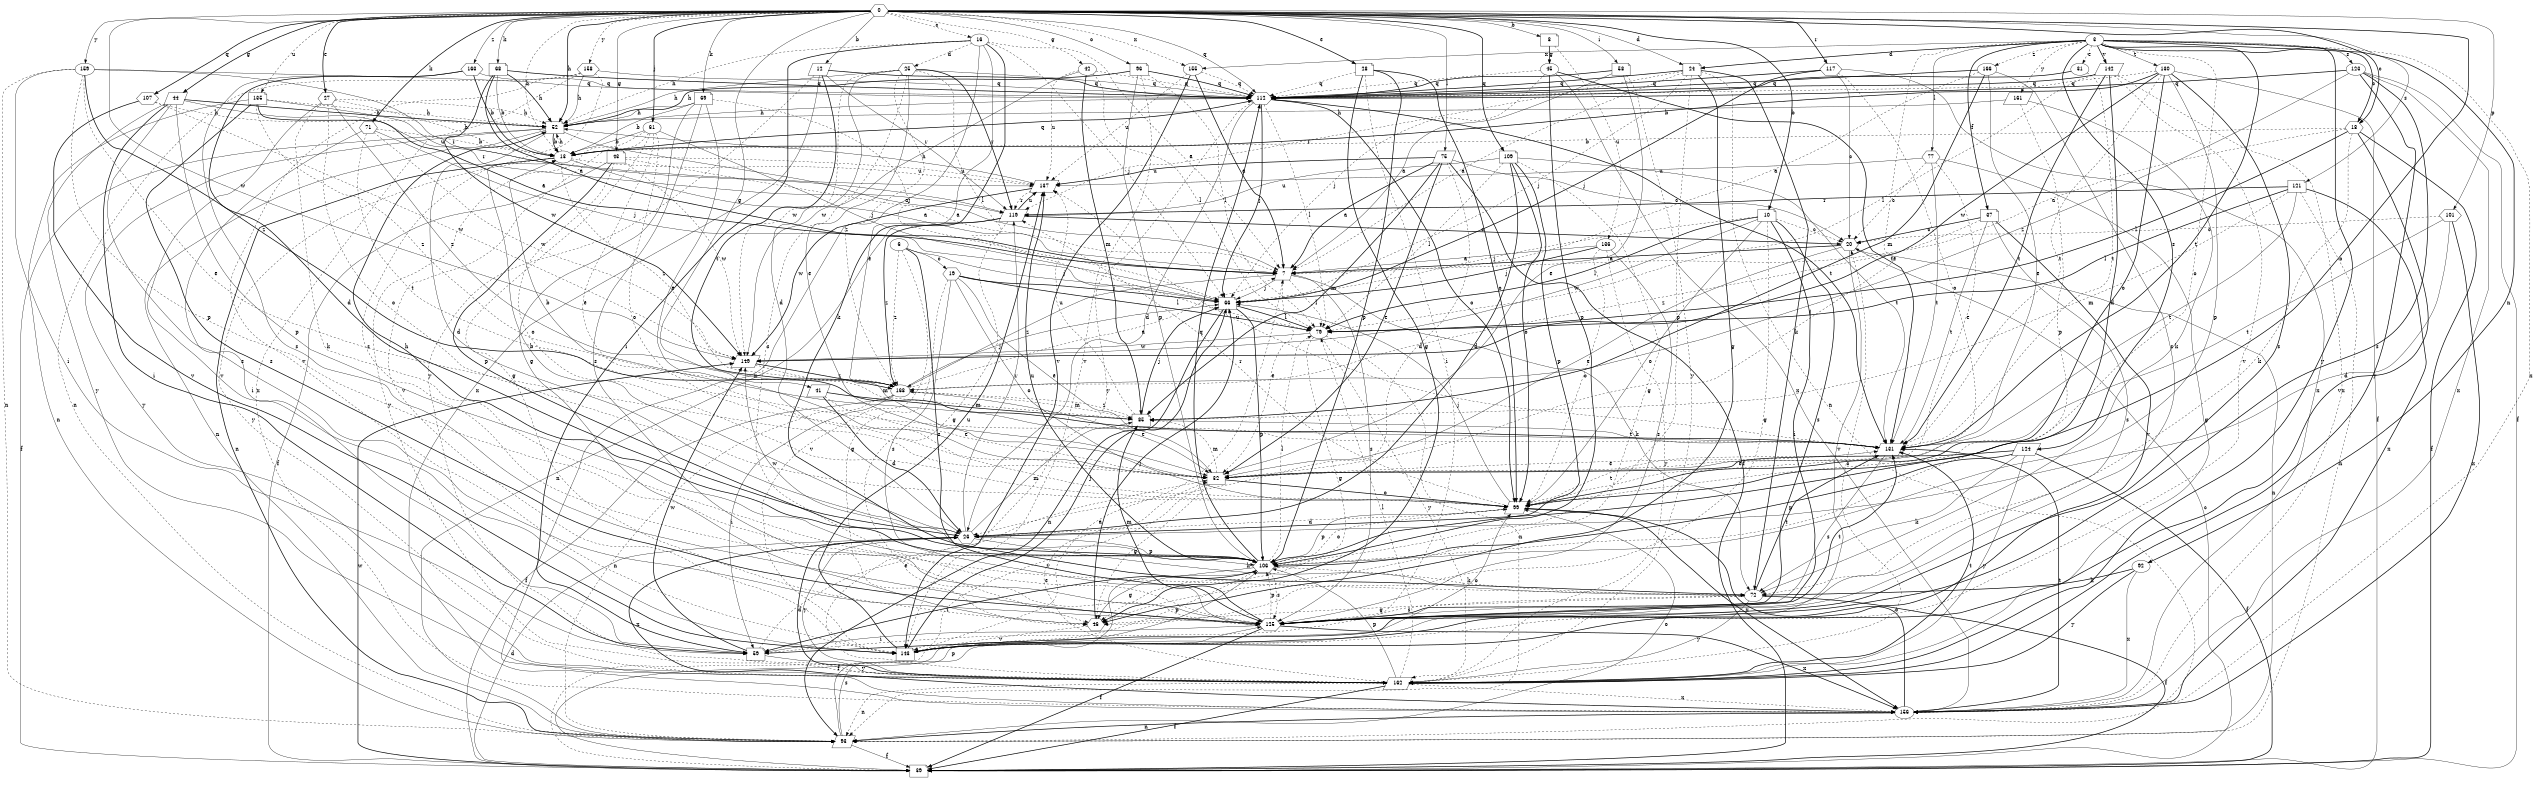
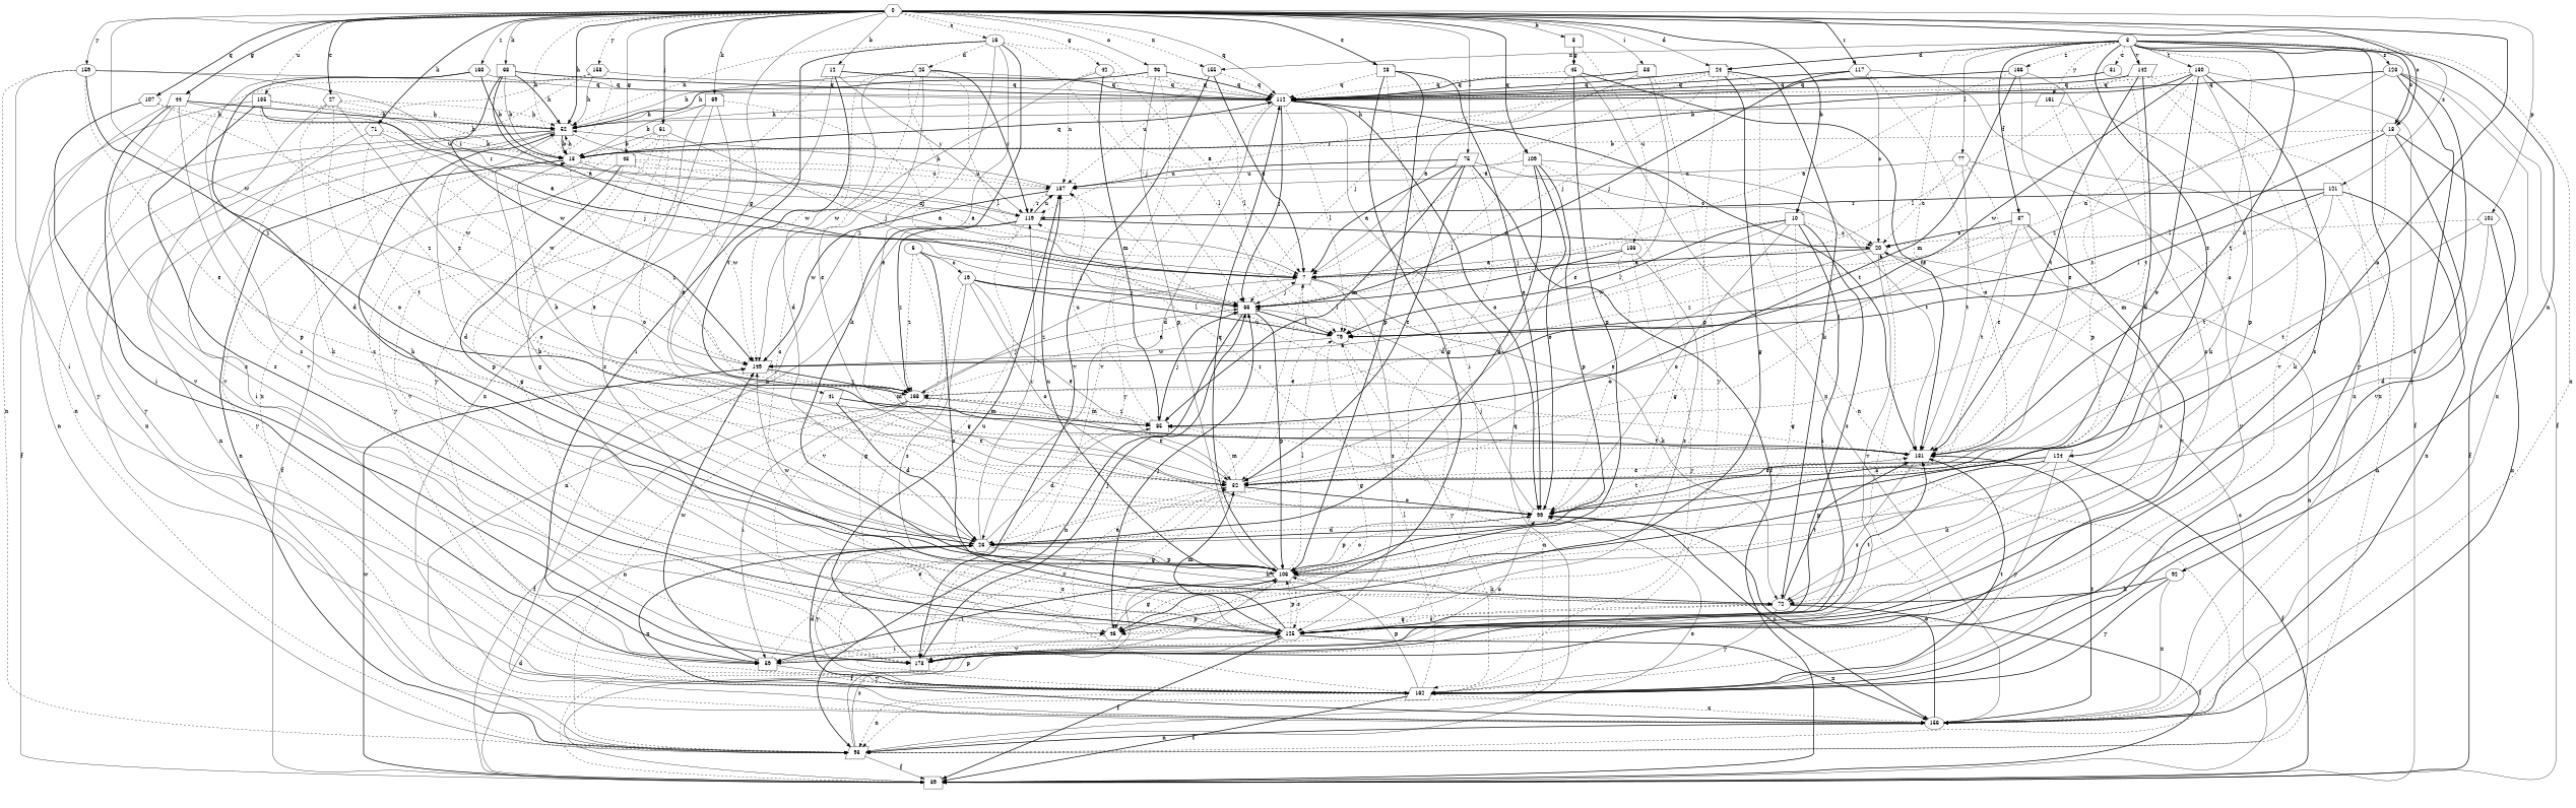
  strict digraph {
    node [shape=note]
    edge [style=solid]
    0 [shape=hexagon]
    8
    10
    12 [shape=parallelogram]
    13 [shape=ellipse]
    16 [shape=ellipse]
    18 [shape=hexagon]
    24
    27 [shape=hexagon]
    28
    41 [shape=parallelogram]
    42 [shape=ellipse]
    43
    44 [shape=parallelogram]
    52
    58
    61 [shape=ellipse]
    68
    69
    71 [shape=hexagon]
    75 [shape=parallelogram]
    96
    99 [shape=parallelogram]
    101 [shape=hexagon]
    107 [shape=hexagon]
    109
    112 [shape=hexagon]
    117 [shape=hexagon]
    121
    135
    149 [shape=parallelogram]
    155 [shape=ellipse]
    158 [shape=hexagon]
    159 [shape=ellipse]
    163 [shape=hexagon]
    45 [shape=ellipse]
    136 [shape=ellipse]
    66
    125 [shape=hexagon]
    79 [shape=ellipse]
    20 [shape=hexagon]
    46 [shape=hexagon]
    59
    131 [shape=parallelogram]
    156 [shape=ellipse]
    162 [shape=parallelogram]
    119 [shape=parallelogram]
    168 [shape=ellipse]
    7 [shape=parallelogram]
    93 [shape=parallelogram]
    137 [shape=parallelogram]
    32
    72 [shape=ellipse]
    25 [shape=hexagon]
-   143
+   143 [label=173]
    39
    106 [shape=hexagon]
    26 [shape=hexagon]
    85
    3 [shape=ellipse]
    31 [shape=ellipse]
    37
    77 [shape=hexagon]
    92 [shape=ellipse]
    123 [shape=ellipse]
    124 [shape=parallelogram]
    130 [shape=ellipse]
    142 [shape=parallelogram]
    161 [shape=parallelogram]
    166 [shape=ellipse]
    6 [shape=ellipse]
    19 [shape=hexagon]
    0 -> 8 [label=b]
    0 -> 10 [label=b style=bold]
    0 -> 12 [label=b]
    0 -> 13 [label=b style=dashed]
    0 -> 16 [label=c style=dashed]
    0 -> 18 [label=c style=bold]
    0 -> 24 [label=d]
    0 -> 27 [label=e style=bold]
    0 -> 28 [label=e style=bold]
    0 -> 41 [label=g]
    0 -> 42 [label=g style=dashed]
    0 -> 43 [label=g]
    0 -> 44 [label=g style=bold]
    0 -> 52 [label=h style=bold]
    0 -> 58 [label=i]
    0 -> 61 [label=j style=bold]
    0 -> 68 [label=k]
    0 -> 69 [label=k]
    0 -> 71 [label=k style=bold]
    0 -> 75 [label=l]
    0 -> 96 [label=o]
    0 -> 99 [label=o style=bold]
    0 -> 101 [label=p]
    0 -> 107 [label=q style=bold]
    0 -> 109 [label=q style=bold]
    0 -> 112 [label=q]
    0 -> 117 [label=r style=bold]
    0 -> 121 [label=s]
    0 -> 135 [label=u style=dashed]
    0 -> 149 [label=w]
    0 -> 155 [label=x style=dashed]
    0 -> 158 [label=y style=dashed]
    0 -> 159 [label=y]
    0 -> 163 [label=z]
    8 -> 45 [label=g style=bold]
    8 -> 136 [label=u style=dashed]
    10 -> 99 [label=o]
    10 -> 149 [label=w]
    10 -> 66 [label=j style=dashed]
    10 -> 125 [label=s style=bold]
    10 -> 79 [label=l style=bold]
    10 -> 20 [label=c style=dashed]
    10 -> 46 [label=g style=dashed]
    10 -> 59 [label=i style=bold]
    12 -> 112 [label=q style=bold]
    12 -> 131 [label=t style=bold]
    12 -> 156 [label=x]
    12 -> 162 [label=y style=dashed]
    12 -> 119 [label=r]
    13 -> 52 [label=h style=dashed]
    13 -> 112 [label=q style=bold]
    13 -> 162 [label=y style=dashed]
    13 -> 168 [label=z style=dashed]
    13 -> 7 [label=a]
    13 -> 93 [label=n style=bold]
    13 -> 137 [label=u style=dashed]
    16 -> 52 [label=h style=dashed]
    16 -> 66 [label=j style=dashed]
    16 -> 59 [label=i style=bold]
    16 -> 156 [label=x]
    16 -> 7 [label=a style=dashed]
    16 -> 32 [label=e]
    16 -> 72 [label=k style=bold]
    16 -> 25 [label=d style=dashed]
    18 -> 13 [label=b style=dashed]
    18 -> 79 [label=l style=bold]
    18 -> 7 [label=a style=dashed]
    18 -> 72 [label=k style=dashed]
    18 -> 143 [label=v style=bold]
    18 -> 39 [label=f style=bold]
    24 -> 112 [label=q style=bold]
    24 -> 66 [label=j style=dashed]
    24 -> 46 [label=g style=bold]
    24 -> 119 [label=r style=dashed]
    24 -> 7 [label=a style=dashed]
    24 -> 93 [label=n style=dashed]
    24 -> 72 [label=k style=bold]
    24 -> 106 [label=p style=dashed]
    27 -> 13 [label=b style=dashed]
    27 -> 52 [label=h style=dashed]
    27 -> 99 [label=o style=dashed]
    27 -> 168 [label=z]
    27 -> 72 [label=k style=dashed]
    27 -> 143 [label=v]
    28 -> 99 [label=o style=bold]
    28 -> 112 [label=q style=dashed]
    28 -> 46 [label=g style=bold]
    28 -> 59 [label=i style=dashed]
    28 -> 106 [label=p style=bold]
    41 -> 32 [label=e style=dashed]
    41 -> 26 [label=d style=bold]
    41 -> 85 [label=m style=bold]
    42 -> 112 [label=q style=dashed]
    42 -> 149 [label=w]
    42 -> 79 [label=l style=dashed]
    42 -> 137 [label=u style=dashed]
    42 -> 85 [label=m style=bold]
    43 -> 99 [label=o style=dashed]
    43 -> 149 [label=w style=dashed]
    43 -> 7 [label=a style=dashed]
    43 -> 137 [label=u style=dashed]
    43 -> 39 [label=f]
    43 -> 106 [label=p style=bold]
    44 -> 52 [label=h style=bold]
    44 -> 125 [label=s]
    44 -> 59 [label=i style=bold]
    44 -> 162 [label=y]
    44 -> 119 [label=r]
    44 -> 106 [label=p]
    52 -> 13 [label=b style=bold]
+   52 -> 156 [label=x]
    52 -> 162 [label=y]
    52 -> 7 [label=a]
    52 -> 93 [label=n]
    52 -> 39 [label=f]
    52 -> 26 [label=d]
    58 -> 112 [label=q style=bold]
    58 -> 162 [label=y style=dashed]
    58 -> 7 [label=a]
    58 -> 32 [label=e]
    61 -> 13 [label=b]
    61 -> 99 [label=o style=dashed]
    61 -> 66 [label=j]
    61 -> 46 [label=g style=dashed]
    61 -> 162 [label=y style=dashed]
    61 -> 32 [label=e style=dashed]
    61 -> 143 [label=v style=dashed]
    68 -> 13 [label=b]
    68 -> 52 [label=h style=bold]
    68 -> 112 [label=q style=bold]
    68 -> 149 [label=w style=bold]
    68 -> 7 [label=a style=bold]
    69 -> 13 [label=b]
    69 -> 52 [label=h]
    69 -> 66 [label=j style=dashed]
    69 -> 125 [label=s]
    69 -> 46 [label=g]
    69 -> 32 [label=e]
    71 -> 13 [label=b style=dashed]
    71 -> 149 [label=w style=dashed]
    71 -> 66 [label=j]
    71 -> 59 [label=i]
    71 -> 131 [label=t style=dashed]
    75 -> 20 [label=c]
    75 -> 7 [label=a style=bold]
    75 -> 137 [label=u style=bold]
    75 -> 32 [label=e style=bold]
    75 -> 39 [label=f style=bold]
    75 -> 26 [label=d style=dashed]
    75 -> 85 [label=m style=bold]
    96 -> 52 [label=h style=bold]
    96 -> 112 [label=q style=bold]
    96 -> 79 [label=l style=dashed]
    96 -> 143 [label=v style=dashed]
    96 -> 106 [label=p]
    99 -> 66 [label=j]
    99 -> 131 [label=t style=dashed]
    99 -> 156 [label=x style=bold]
    99 -> 119 [label=r style=dashed]
    99 -> 106 [label=p]
    99 -> 26 [label=d style=dashed]
    101 -> 20 [label=c style=dashed]
    101 -> 131 [label=t]
    101 -> 156 [label=x style=bold]
    101 -> 26 [label=d]
    107 -> 52 [label=h style=dashed]
    107 -> 149 [label=w style=dashed]
    107 -> 143 [label=v style=bold]
    109 -> 99 [label=o style=bold]
    109 -> 79 [label=l style=dashed]
    109 -> 46 [label=g style=dashed]
    109 -> 131 [label=t]
-   109 -> 119 [label=u]
+   109 -> 137 [label=u]
    109 -> 106 [label=p style=bold]
    109 -> 26 [label=d style=bold]
    112 -> 52 [label=h]
    112 -> 99 [label=o style=bold]
    112 -> 66 [label=j style=bold]
    112 -> 79 [label=l style=dashed]
    112 -> 131 [label=t style=bold]
    112 -> 162 [label=y style=dashed]
    112 -> 26 [label=d]
    117 -> 99 [label=o style=dashed]
    117 -> 112 [label=q style=bold]
    117 -> 66 [label=j style=bold]
    117 -> 20 [label=c]
    117 -> 156 [label=x]
    121 -> 79 [label=l style=bold]
    121 -> 131 [label=t]
    121 -> 156 [label=x style=bold]
    121 -> 119 [label=r style=bold]
    121 -> 93 [label=n style=dashed]
    121 -> 85 [label=m style=dashed]
    135 -> 52 [label=h style=dashed]
    135 -> 125 [label=s style=bold]
    135 -> 168 [label=z style=dashed]
    135 -> 7 [label=a style=bold]
    135 -> 93 [label=n]
    135 -> 137 [label=u]
    149 -> 168 [label=z style=bold]
    149 -> 85 [label=m style=dashed]
    155 -> 112 [label=q style=dashed]
    155 -> 7 [label=a style=bold]
    155 -> 137 [label=u style=dashed]
    155 -> 143 [label=v style=bold]
    158 -> 52 [label=h]
    158 -> 112 [label=q]
    158 -> 125 [label=s style=dashed]
    158 -> 156 [label=x style=dashed]
    158 -> 93 [label=n style=dashed]
    158 -> 143 [label=v style=dashed]
    159 -> 112 [label=q]
    159 -> 59 [label=i]
    159 -> 119 [label=r]
    159 -> 168 [label=z style=bold]
    159 -> 93 [label=n style=dashed]
    159 -> 32 [label=e style=dashed]
-   159 -> 106 [label=p style=dashed]
    163 -> 13 [label=b style=bold]
    163 -> 112 [label=q]
    163 -> 125 [label=s]
    163 -> 26 [label=d style=bold]
    45 -> 112 [label=q style=dashed]
    45 -> 66 [label=j style=dashed]
    45 -> 131 [label=t style=bold]
    45 -> 156 [label=x]
    45 -> 106 [label=p style=bold]
    136 -> 99 [label=o style=dashed]
    136 -> 66 [label=j style=bold]
    136 -> 125 [label=s]
    136 -> 162 [label=y style=dashed]
    136 -> 7 [label=a]
    66 -> 79 [label=l style=bold]
    66 -> 93 [label=n style=bold]
    66 -> 106 [label=p style=bold]
    125 -> 59 [label=i]
    125 -> 131 [label=t style=bold]
    125 -> 156 [label=x style=bold]
    125 -> 39 [label=f style=bold]
    125 -> 106 [label=p style=dashed]
-   125 -> 85 [label=m style=bold]
+   125 -> 32 [label=m style=bold]
    79 -> 149 [label=w]
    79 -> 46 [label=g style=dashed]
    79 -> 162 [label=y style=dashed]
    79 -> 93 [label=n style=dashed]
    20 -> 7 [label=a style=bold]
    20 -> 93 [label=n]
    20 -> 32 [label=e]
    20 -> 143 [label=v]
    46 -> 66 [label=j style=bold]
    46 -> 143 [label=v style=dashed]
    59 -> 149 [label=w style=bold]
    59 -> 162 [label=y]
    59 -> 32 [label=e style=dashed]
    131 -> 13 [label=b]
    131 -> 125 [label=s]
    131 -> 137 [label=u style=dashed]
    131 -> 32 [label=e style=dashed]
    156 -> 99 [label=o style=bold]
    156 -> 131 [label=t style=bold]
    156 -> 93 [label=n style=bold]
    162 -> 79 [label=l style=dashed]
    162 -> 20 [label=c style=dashed]
    162 -> 131 [label=t style=bold]
    162 -> 156 [label=x style=dashed]
    162 -> 93 [label=n style=dashed]
    162 -> 32 [label=e style=dashed]
    162 -> 39 [label=f style=bold]
    162 -> 106 [label=p]
    162 -> 26 [label=d style=bold]
    119 -> 20 [label=c style=bold]
    119 -> 46 [label=g style=dashed]
    119 -> 168 [label=z style=bold]
    119 -> 93 [label=n]
    119 -> 137 [label=u style=bold]
    168 -> 66 [label=j]
    168 -> 59 [label=i]
    168 -> 7 [label=a style=dashed]
    168 -> 93 [label=n style=dashed]
    168 -> 32 [label=e]
    168 -> 39 [label=f]
    168 -> 85 [label=m style=dashed]
    7 -> 66 [label=j]
    7 -> 125 [label=s]
    7 -> 79 [label=l style=dashed]
    7 -> 168 [label=z]
    7 -> 32 [label=e style=dashed]
    7 -> 72 [label=k]
    93 -> 99 [label=o]
+   93 -> 112 [label=q]
    93 -> 125 [label=s]
    93 -> 39 [label=f]
    93 -> 106 [label=p]
    137 -> 52 [label=h]
    137 -> 149 [label=w style=bold]
    137 -> 119 [label=r style=dashed]
    32 -> 99 [label=o style=bold]
    32 -> 46 [label=g style=dashed]
    32 -> 143 [label=v style=dashed]
    32 -> 85 [label=m style=dashed]
    72 -> 125 [label=s style=dashed]
    72 -> 46 [label=g style=dashed]
    72 -> 131 [label=t style=bold]
    72 -> 162 [label=y]
    72 -> 39 [label=f style=bold]
    25 -> 52 [label=h]
    25 -> 112 [label=q]
    25 -> 149 [label=w style=dashed]
    25 -> 125 [label=s style=dashed]
    25 -> 79 [label=l style=dashed]
    25 -> 119 [label=r style=bold]
    25 -> 168 [label=z style=dashed]
    25 -> 32 [label=e]
    25 -> 26 [label=d]
    143 -> 99 [label=o]
    143 -> 66 [label=j style=bold]
    143 -> 137 [label=u style=bold]
    143 -> 106 [label=p style=dashed]
    39 -> 149 [label=w style=bold]
    39 -> 20 [label=c]
    39 -> 7 [label=a style=dashed]
    39 -> 26 [label=d]
    106 -> 52 [label=h style=bold]
    106 -> 99 [label=o style=dashed]
    106 -> 112 [label=q style=bold]
    106 -> 149 [label=w]
    106 -> 125 [label=s style=dashed]
    106 -> 79 [label=l style=dashed]
    106 -> 46 [label=g]
    106 -> 59 [label=i style=bold]
    106 -> 137 [label=u style=bold]
    106 -> 72 [label=k style=dashed]
    106 -> 39 [label=f]
    26 -> 13 [label=b]
    26 -> 156 [label=x style=bold]
    26 -> 162 [label=y]
    26 -> 119 [label=r]
    26 -> 72 [label=k]
    26 -> 106 [label=p]
-   26 -> 85 [label=m]
+   26 -> 85 [label=d]
    85 -> 66 [label=j style=bold]
    85 -> 131 [label=t]
    85 -> 168 [label=z style=dashed]
    85 -> 137 [label=u style=dashed]
    3 -> 18 [label=c style=bold]
    3 -> 24 [label=d style=bold]
    3 -> 99 [label=o style=dashed]
    3 -> 155 [label=x]
    3 -> 131 [label=t style=bold]
    3 -> 156 [label=x style=dashed]
    3 -> 162 [label=y style=bold]
    3 -> 32 [label=e style=dashed]
    3 -> 31 [label=e style=dashed]
    3 -> 37 [label=f style=bold]
    3 -> 77 [label=l]
    3 -> 92 [label=n style=bold]
    3 -> 123 [label=s]
    3 -> 124 [label=s style=bold]
    3 -> 130 [label=t]
    3 -> 142 [label=v style=bold]
    3 -> 161 [label=y style=dashed]
    3 -> 166 [label=z style=dashed]
    31 -> 112 [label=q style=bold]
    31 -> 131 [label=t style=dashed]
    37 -> 125 [label=s]
    37 -> 20 [label=c style=bold]
    37 -> 131 [label=t]
    37 -> 168 [label=z style=dashed]
    37 -> 143 [label=v style=bold]
    77 -> 20 [label=c style=dashed]
    77 -> 131 [label=t]
-   77 -> 162 [label=g]
+   77 -> 162 [label=y]
    77 -> 137 [label=u]
    77 -> 32 [label=e style=dashed]
    92 -> 156 [label=x]
    92 -> 162 [label=y style=bold]
    92 -> 72 [label=k style=bold]
    123 -> 112 [label=q style=bold]
    123 -> 125 [label=s style=bold]
    123 -> 156 [label=x]
    123 -> 162 [label=y style=bold]
    123 -> 168 [label=z]
    123 -> 39 [label=f]
    124 -> 162 [label=y]
    124 -> 32 [label=e style=bold]
    124 -> 72 [label=k]
    124 -> 39 [label=f style=bold]
    124 -> 106 [label=p style=bold]
    130 -> 13 [label=b style=bold]
    130 -> 99 [label=o style=bold]
    130 -> 112 [label=q style=dashed]
    130 -> 149 [label=w style=bold]
    130 -> 125 [label=s style=bold]
    130 -> 131 [label=t style=dashed]
    130 -> 39 [label=f]
    130 -> 106 [label=p]
    142 -> 112 [label=q style=bold]
    142 -> 79 [label=l style=dashed]
    142 -> 131 [label=t style=bold]
    142 -> 156 [label=x style=dashed]
    142 -> 143 [label=v style=dashed]
    142 -> 26 [label=d style=bold]
    161 -> 52 [label=h]
    161 -> 72 [label=k]
    161 -> 106 [label=p style=dashed]
    166 -> 112 [label=q style=bold]
    166 -> 125 [label=s]
    166 -> 7 [label=a style=dashed]
    166 -> 32 [label=e]
    166 -> 85 [label=m style=bold]
    6 -> 66 [label=j]
    6 -> 125 [label=s style=bold]
    6 -> 168 [label=z style=dashed]
    6 -> 143 [label=v style=dashed]
    6 -> 19 [label=c]
    19 -> 99 [label=o]
    19 -> 66 [label=j style=bold]
    19 -> 125 [label=s]
    19 -> 79 [label=l style=bold]
    19 -> 46 [label=g style=dashed]
    19 -> 32 [label=e]
  }
